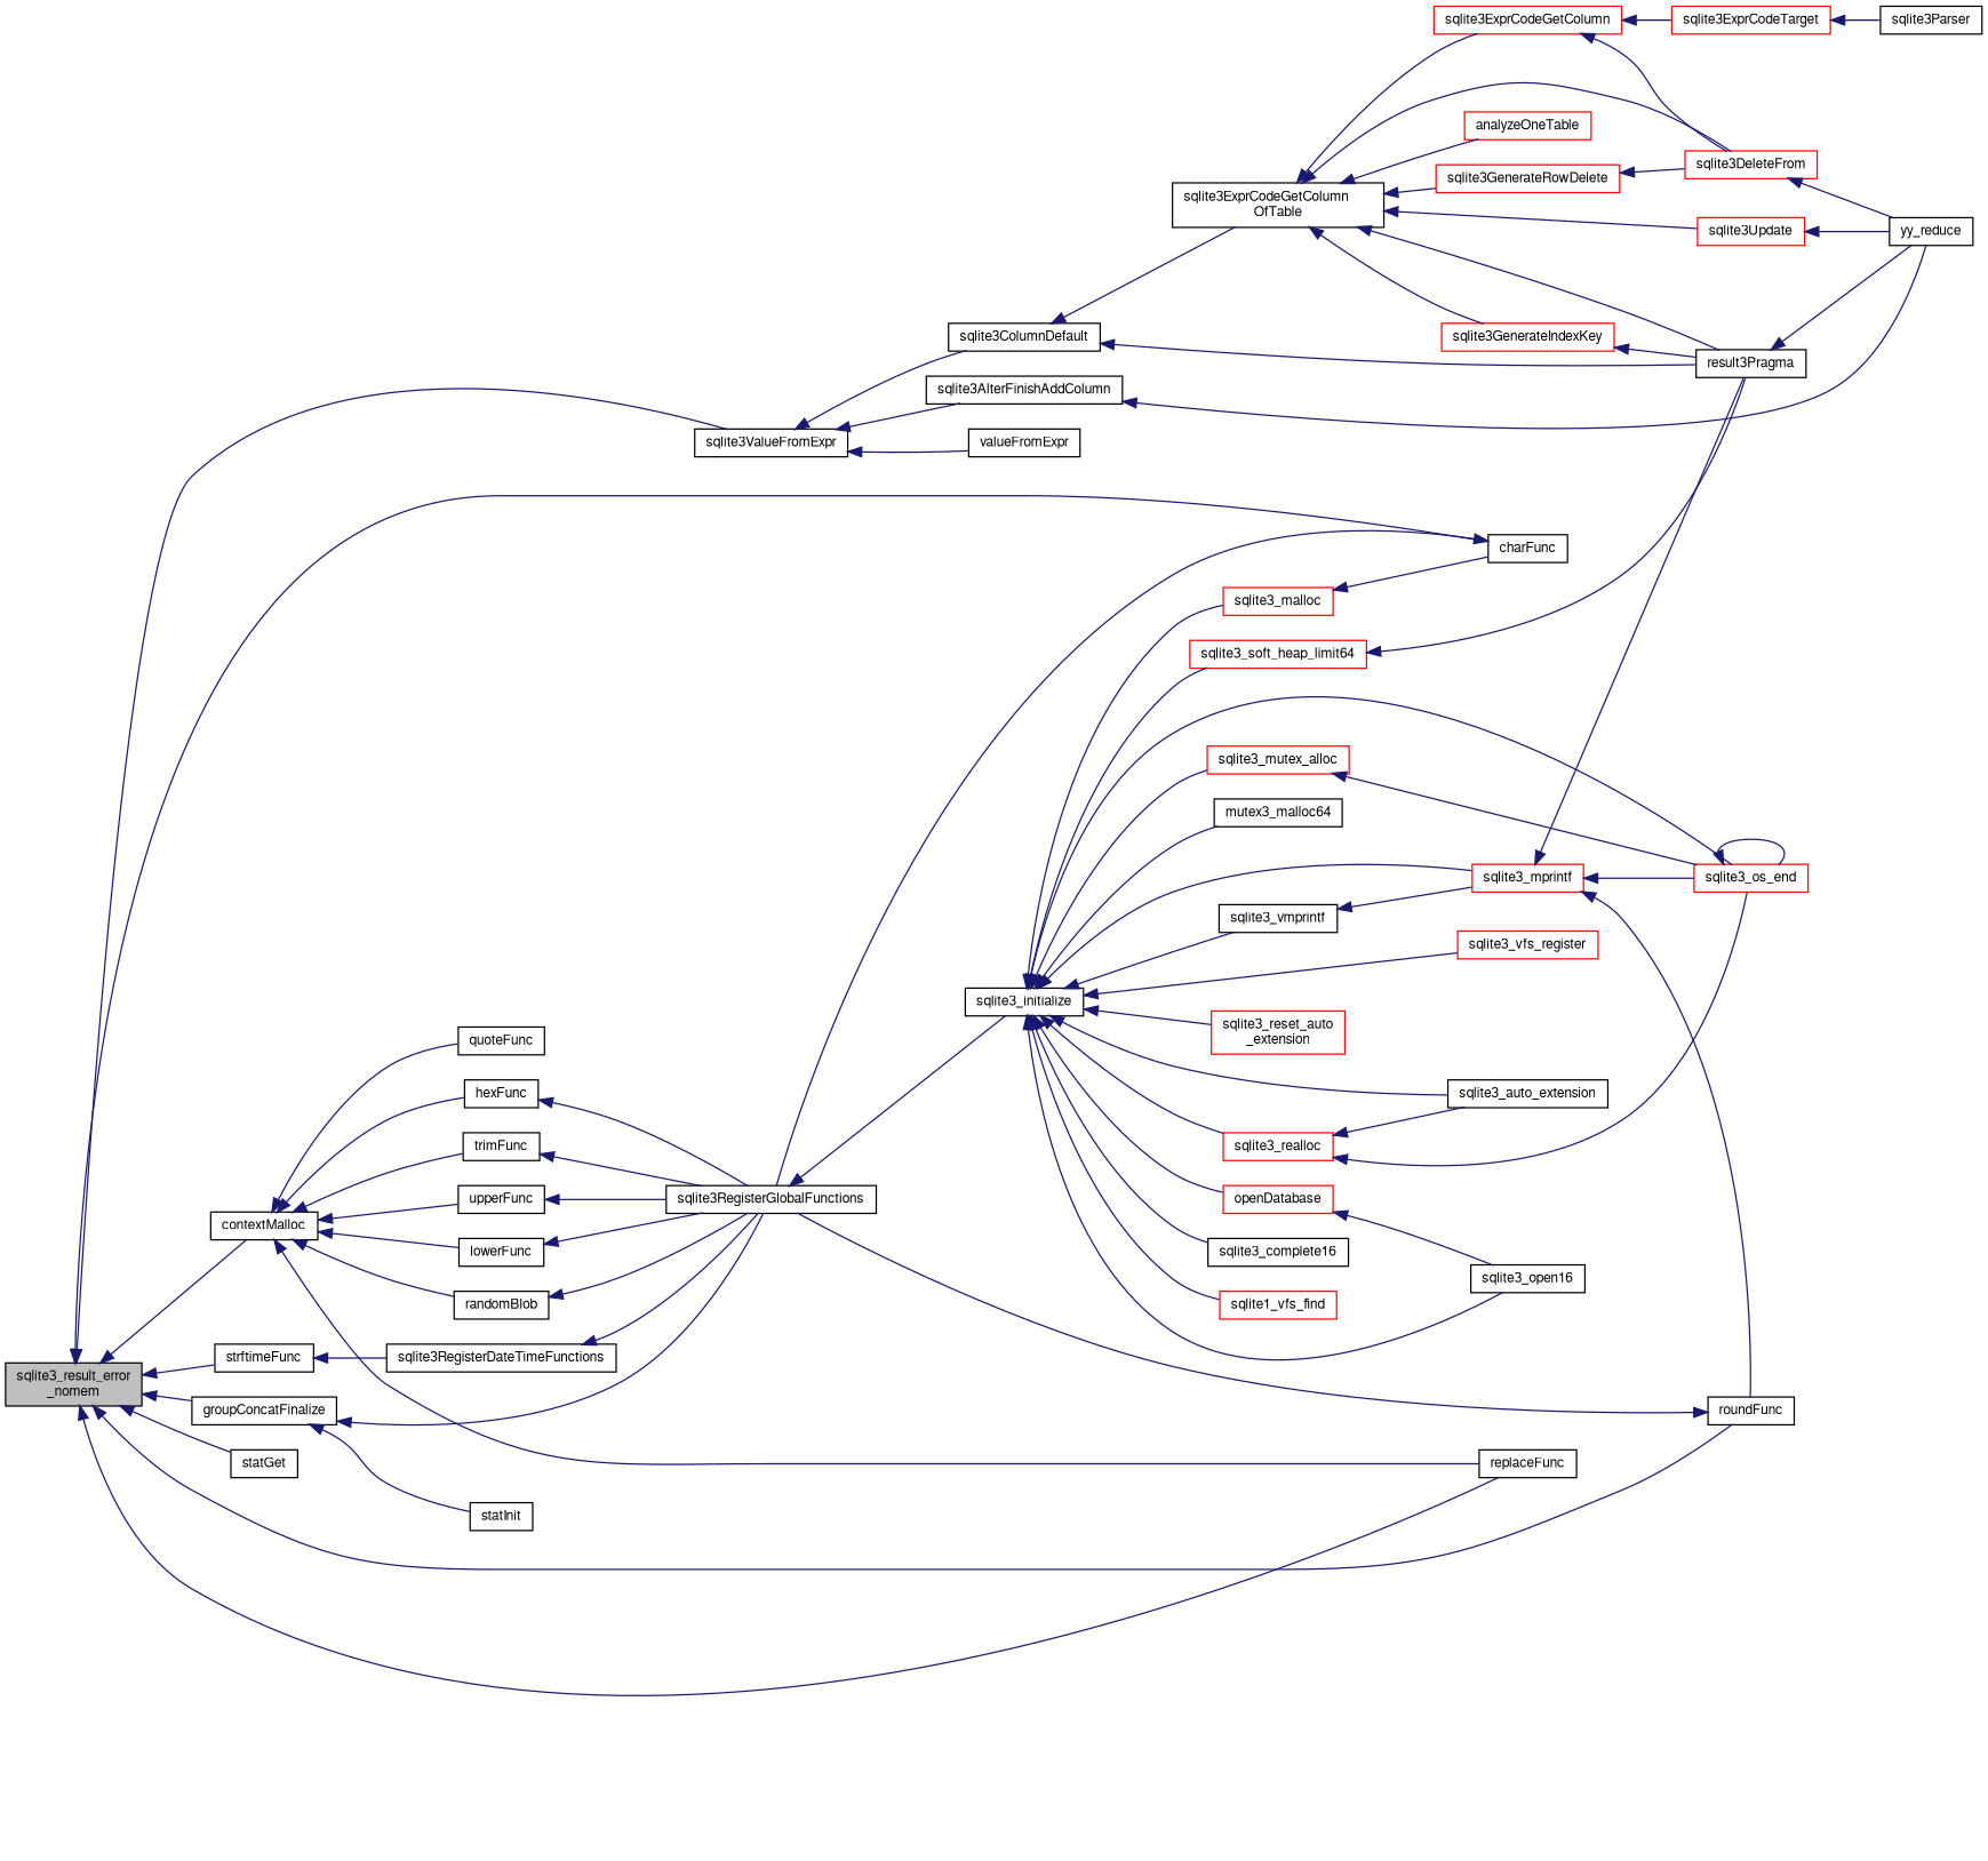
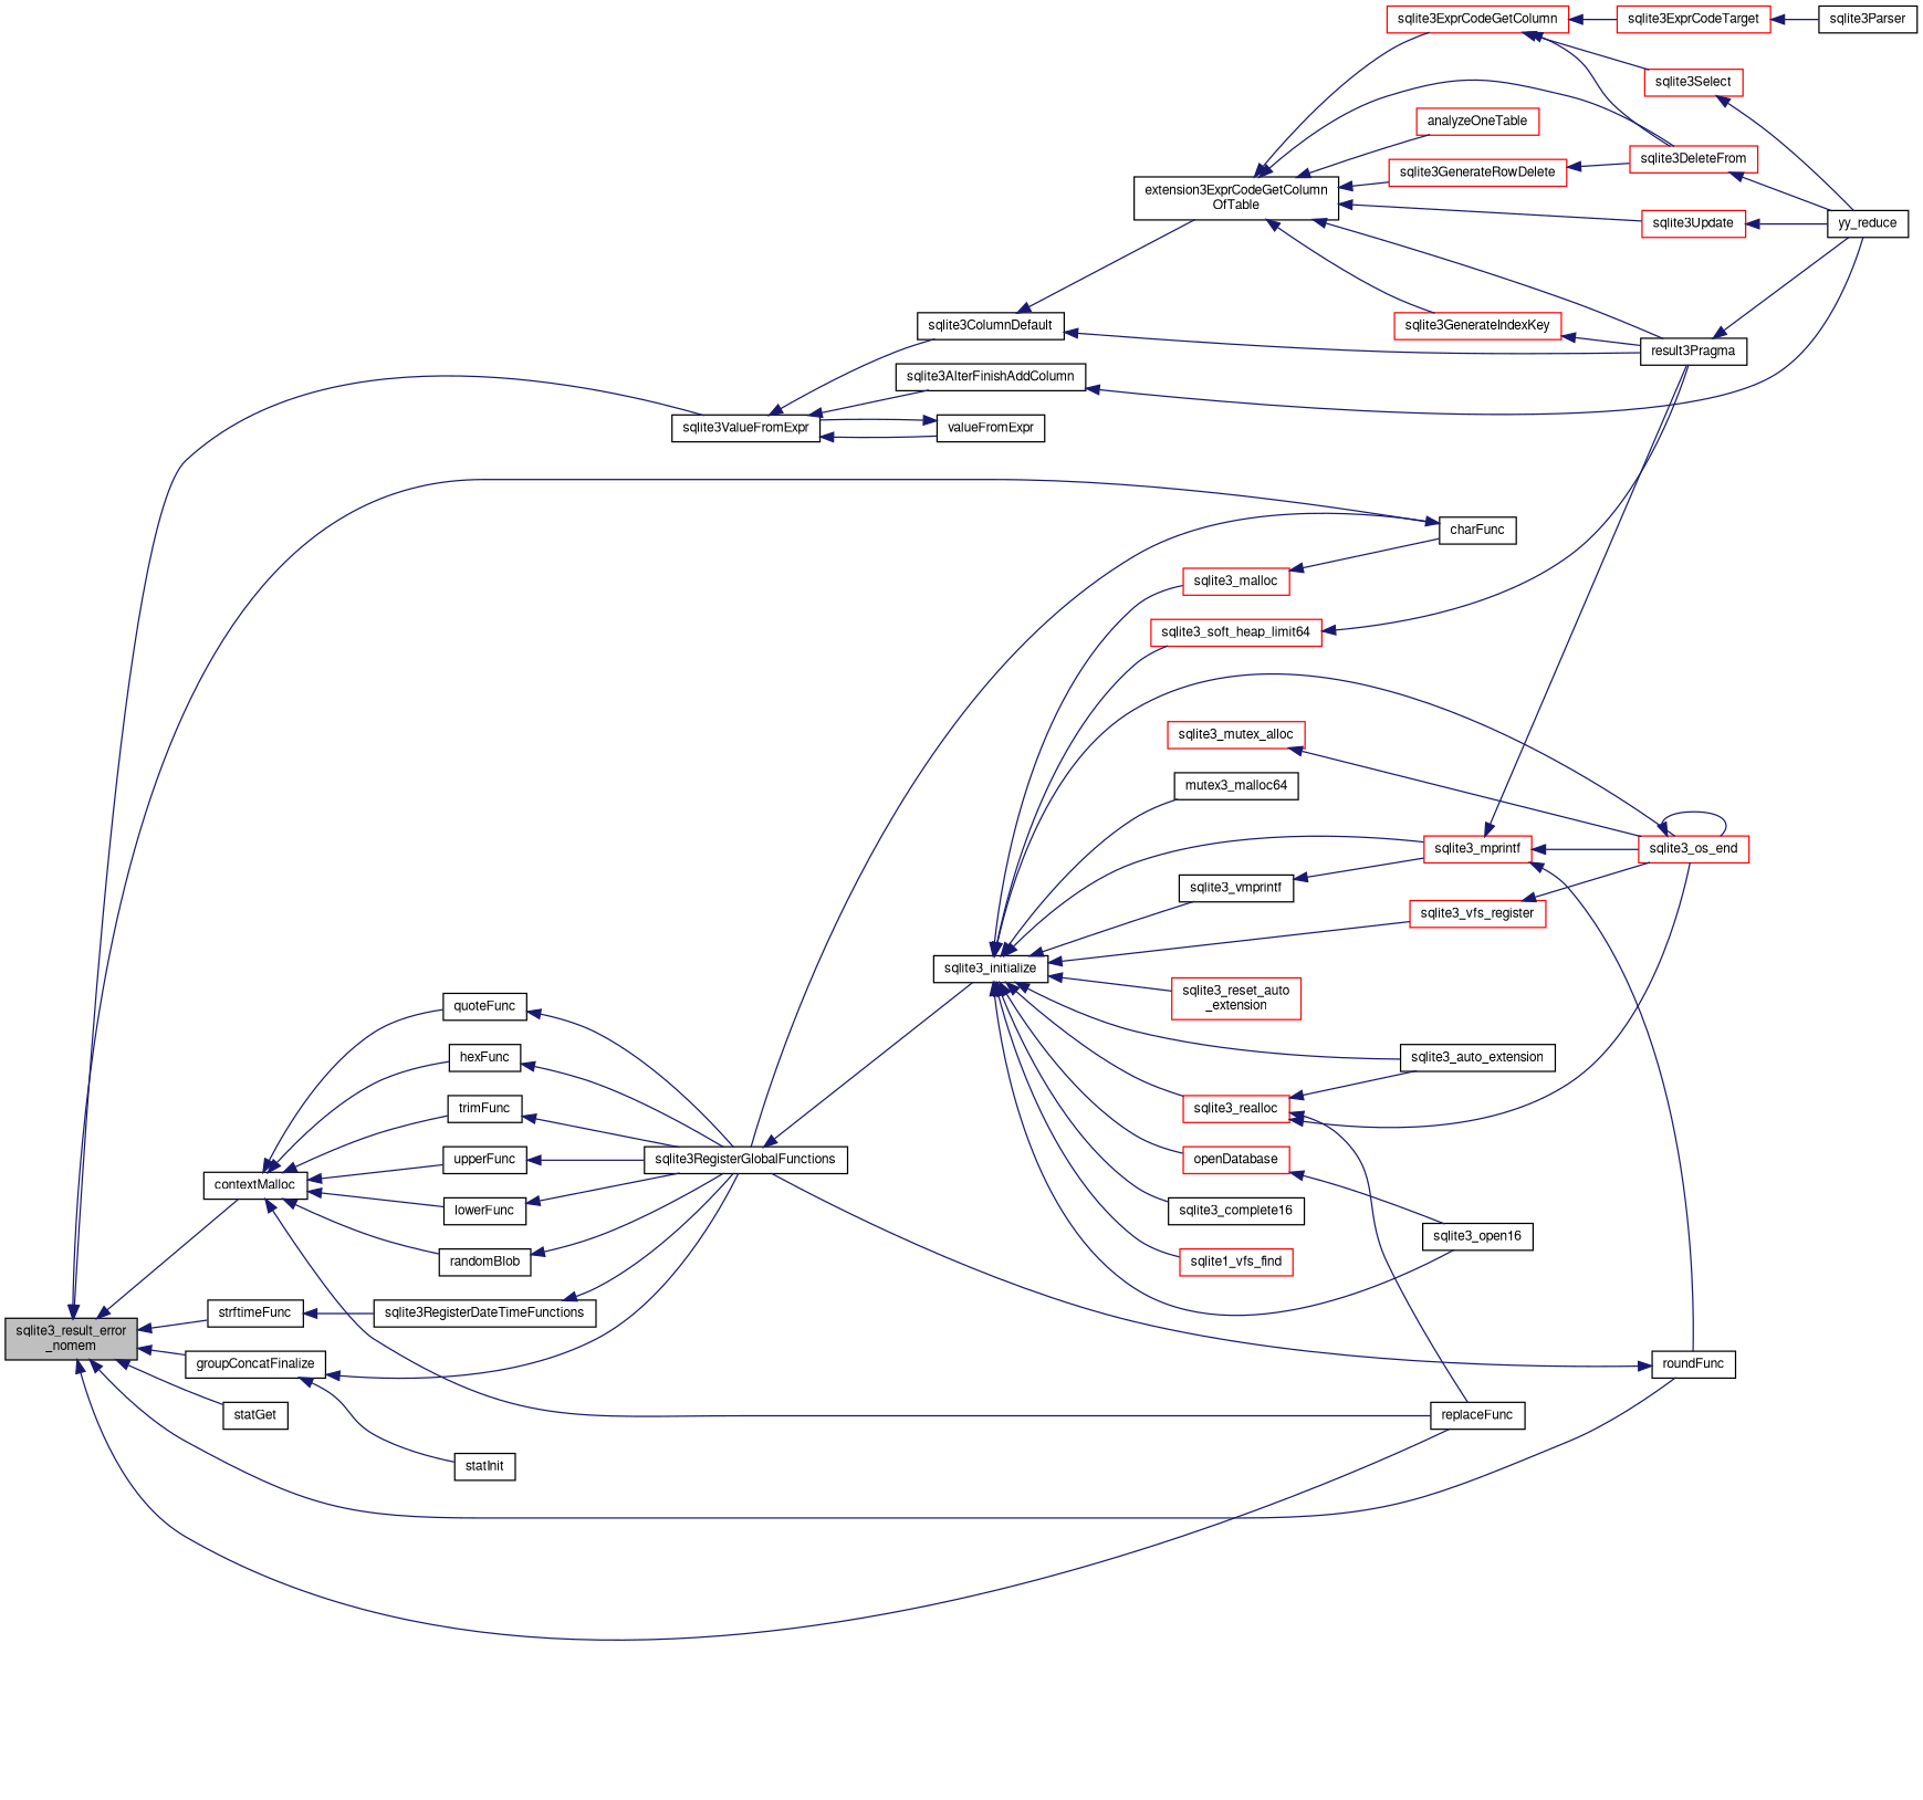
  digraph {
    rankdir=LR
    node [color=black fillcolor=white fontname=FreeSans fontsize=10 shape=record style=filled]
    edge [color=midnightblue dir=back fontname=FreeSans fontsize=10 labelfontname=FreeSans labelfontsize=10 style=solid]
    n1 [fillcolor=grey75 fontcolor=black height=0.2 label="sqlite3_result_error\l_nomem" width=0.4]
    n2 [height=0.2 label=strftimeFunc width=0.4]
    n3 [height=0.2 label=charFunc width=0.4]
    n4 [height=0.2 label=replaceFunc width=0.4]
    n5 [height=0.2 label=roundFunc width=0.4]
    n6 [height=0.2 label=sqlite3ValueFromExpr width=0.4]
    n7 [height=0.2 label=statGet width=0.4]
    n8 [height=0.2 label=contextMalloc width=0.4]
    n9 [height=0.2 label=groupConcatFinalize width=0.4]
    n10 [height=0.2 label=sqlite3RegisterDateTimeFunctions width=0.4]
    n11 [height=0.2 label=sqlite3RegisterGlobalFunctions width=0.4]
    n12 [height=0.2 label=valueFromExpr width=0.4]
    n13 [height=0.2 label=sqlite3AlterFinishAddColumn width=0.4]
    n14 [height=0.2 label=sqlite3ColumnDefault width=0.4]
    n15 [height=0.2 label=statInit width=0.4]
    n16 [height=0.2 label=upperFunc width=0.4]
    n17 [height=0.2 label=lowerFunc width=0.4]
    n18 [height=0.2 label=randomBlob width=0.4]
    n19 [height=0.2 label=quoteFunc width=0.4]
    n20 [height=0.2 label=hexFunc width=0.4]
    n21 [height=0.2 label=trimFunc width=0.4]
    n22 [height=0.2 label=sqlite3_initialize width=0.4]
    n23 [color=red height=0.2 label=sqlite1_vfs_find width=0.4]
    n24 [color=red height=0.2 label=sqlite3_vfs_register width=0.4]
    n25 [color=red height=0.2 label=sqlite3_os_end width=0.4]
    n26 [color=red height=0.2 label=sqlite3_mutex_alloc width=0.4]
    n27 [color=red height=0.2 label=sqlite3_soft_heap_limit64 width=0.4]
    n28 [color=red height=0.2 label=sqlite3_malloc width=0.4]
    n29 [height=0.2 label=mutex3_malloc64 width=0.4]
    n30 [color=red height=0.2 label=sqlite3_realloc width=0.4]
    n31 [height=0.2 label=sqlite3_auto_extension width=0.4]
    n32 [height=0.2 label=sqlite3_vmprintf width=0.4]
    n33 [color=red height=0.2 label=sqlite3_mprintf width=0.4]
    n34 [color=red height=0.2 label="sqlite3_reset_auto\l_extension" width=0.4]
    n35 [height=0.2 label=sqlite3_complete16 width=0.4]
    n36 [color=red height=0.2 label=openDatabase width=0.4]
    n37 [height=0.2 label=sqlite3_open16 width=0.4]
    n38 [height=0.2 label=result3Pragma width=0.4]
    n39 [height=0.2 label=yy_reduce width=0.4]
    n40 [height=0.2 label=sqlite3Parser width=0.4]
-   n41 [height=0.2 label="sqlite3ExprCodeGetColumn\lOfTable" width=0.4]
+   n41 [height=0.2 label="extension3ExprCodeGetColumn\lOfTable" width=0.4]
    n42 [color=red height=0.2 label=sqlite3ExprCodeGetColumn width=0.4]
    n43 [color=red height=0.2 label=sqlite3DeleteFrom width=0.4]
    n44 [color=red height=0.2 label=analyzeOneTable width=0.4]
    n45 [color=red height=0.2 label=sqlite3GenerateRowDelete width=0.4]
    n46 [color=red height=0.2 label=sqlite3GenerateIndexKey width=0.4]
    n47 [color=red height=0.2 label=sqlite3Update width=0.4]
    n48 [color=red height=0.2 label=sqlite3ExprCodeTarget width=0.4]
+   n49 [color=red height=0.2 label=sqlite3Select width=0.4]
    n1 -> n2
    n1 -> n3
    n1 -> n4
    n1 -> n5
    n1 -> n6
    n1 -> n7
    n1 -> n8
    n1 -> n9
    n2 -> n10
    n3 -> n11
    n5 -> n11
    n6 -> n12
    n6 -> n13
    n6 -> n14
    n8 -> n4
    n8 -> n16
    n8 -> n17
    n8 -> n18
    n8 -> n19
    n8 -> n20
    n8 -> n21
    n9 -> n11
    n9 -> n15
    n10 -> n11
    n11 -> n22
+   n12 -> n6
    n13 -> n39
    n14 -> n38
    n14 -> n41
    n16 -> n11
    n17 -> n11
    n18 -> n11
+   n19 -> n11
    n20 -> n11
    n21 -> n11
    n22 -> n23
    n22 -> n24
    n22 -> n25
-   n22 -> n26
    n22 -> n27
    n22 -> n28
    n22 -> n29
    n22 -> n30
    n22 -> n31
    n22 -> n32
    n22 -> n33
    n22 -> n34
    n22 -> n35
    n22 -> n36
    n22 -> n37
+   n24 -> n25
    n25 -> n25
    n26 -> n25
    n27 -> n38
    n28 -> n3
+   n30 -> n4
    n30 -> n25
    n30 -> n31
    n32 -> n33
    n33 -> n5
    n33 -> n25
    n33 -> n38
    n36 -> n37
    n38 -> n39
    n41 -> n38
    n41 -> n42
    n41 -> n43
    n41 -> n44
    n41 -> n45
    n41 -> n46
    n41 -> n47
    n42 -> n43
    n42 -> n48
+   n42 -> n49
    n43 -> n39
    n45 -> n43
    n46 -> n38
    n47 -> n39
    n48 -> n40
+   n49 -> n39
  }
